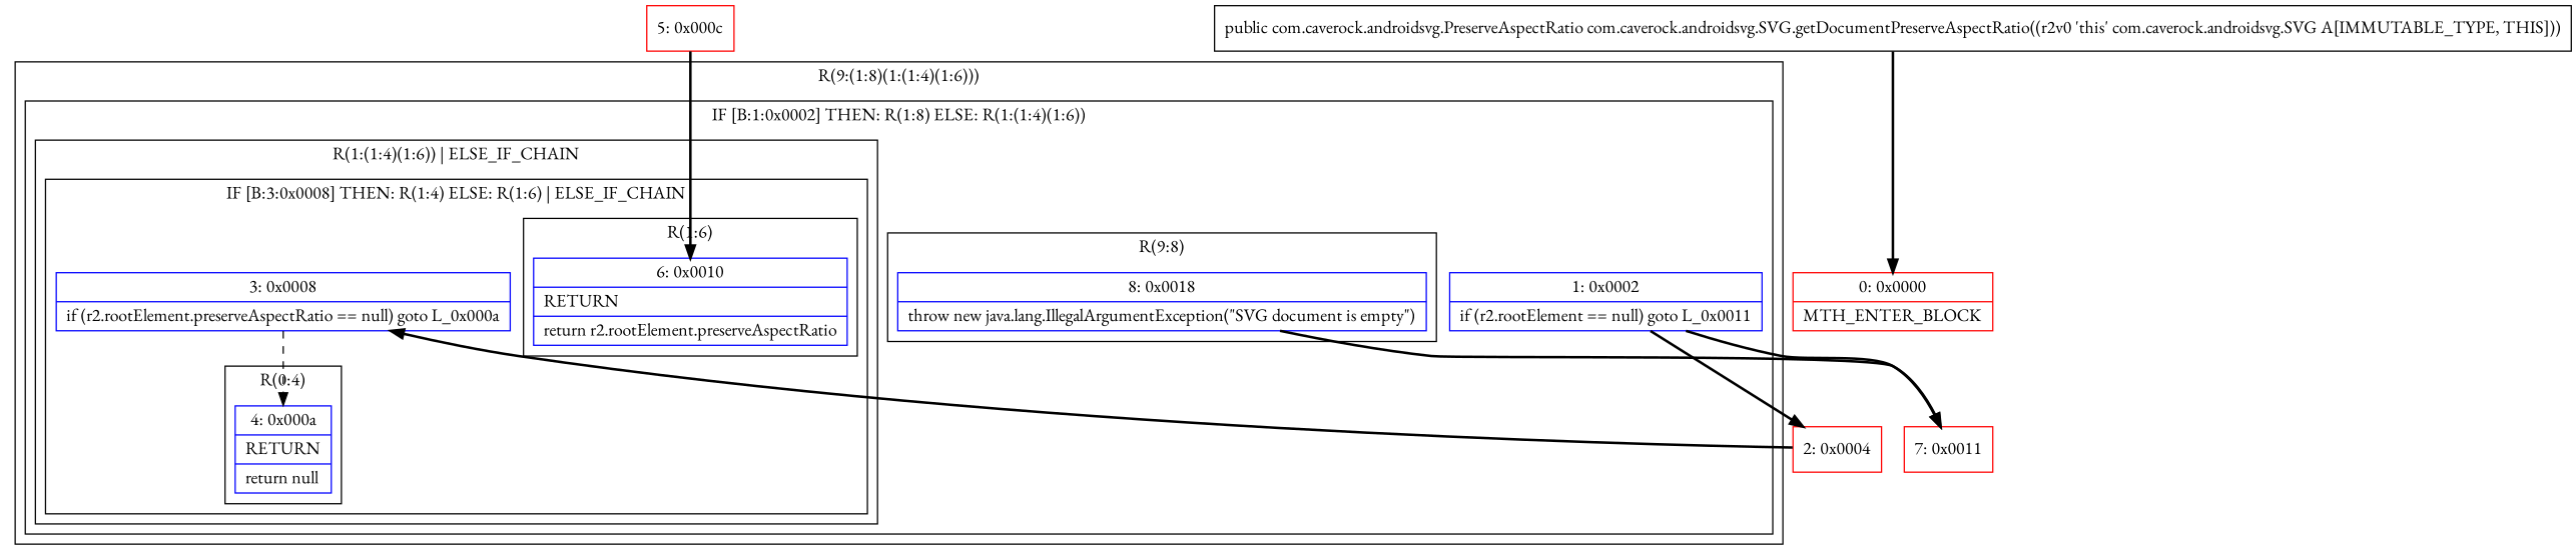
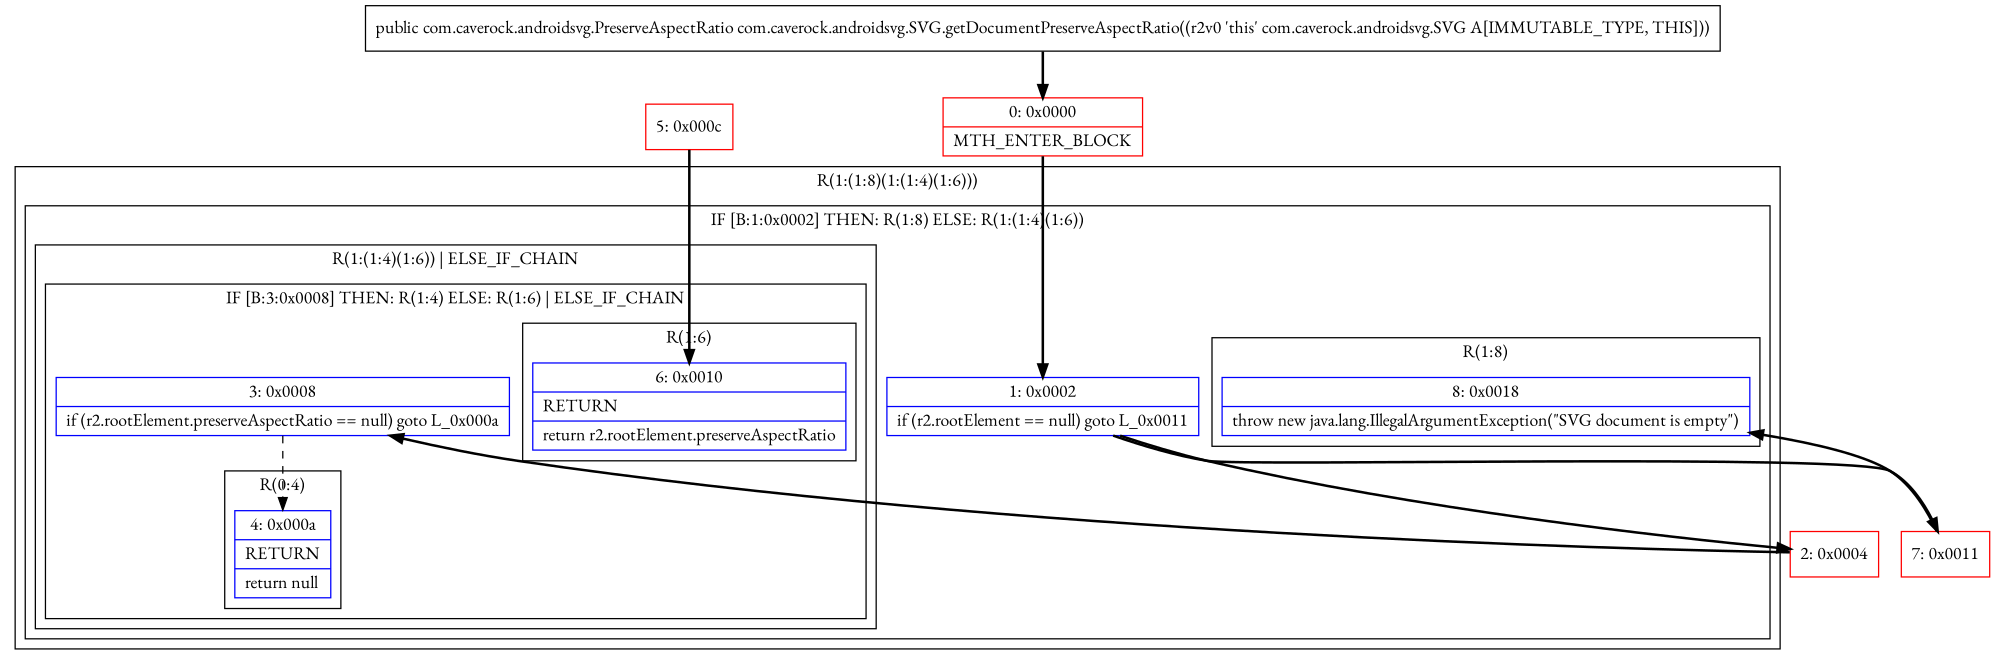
  digraph {
    fontname="EB Garamond"
    node [color=blue fontname="EB Garamond" shape=record]
    edge [fontname="EB Garamond" style=bold]
    n1 [label="{8\:\ 0x0018|throw new java.lang.IllegalArgumentException(\"SVG document is empty\")\l}"]
    n2 [label="{4\:\ 0x000a|RETURN\l|return null\l}"]
    n3 [label="{6\:\ 0x0010|RETURN\l|return r2.rootElement.preserveAspectRatio\l}"]
    n4 [label="{3\:\ 0x0008|if (r2.rootElement.preserveAspectRatio == null) goto L_0x000a\l}"]
    n5 [label="{1\:\ 0x0002|if (r2.rootElement == null) goto L_0x0011\l}"]
    n6 [color=red label="{2\:\ 0x0004}"]
    n7 [color=red label="{7\:\ 0x0011}"]
    n8 [color=red label="{5\:\ 0x000c}"]
    n9 [color=red label="{0\:\ 0x0000|MTH_ENTER_BLOCK\l}"]
    n10 [label="{public com.caverock.androidsvg.PreserveAspectRatio com.caverock.androidsvg.SVG.getDocumentPreserveAspectRatio((r2v0 'this' com.caverock.androidsvg.SVG A[IMMUTABLE_TYPE, THIS])) }" color=""]
    subgraph cluster_1 {
-     label="R(9:(1:8)(1:(1:4)(1:6)))"
+     label="R(1:(1:8)(1:(1:4)(1:6)))"
      subgraph cluster_2 {
        label="IF [B:1:0x0002] THEN: R(1:8) ELSE: R(1:(1:4)(1:6))"
        n5
        subgraph cluster_3 {
-         label="R(9:8)"
+         label="R(1:8)"
          n1
        }
        subgraph cluster_4 {
          label="R(1:(1:4)(1:6)) | ELSE_IF_CHAIN\l"
          subgraph cluster_5 {
            label="IF [B:3:0x0008] THEN: R(1:4) ELSE: R(1:6) | ELSE_IF_CHAIN\l"
            n4
            subgraph cluster_6 {
              label="R(0:4)"
              n2
            }
            subgraph cluster_7 {
              label="R(1:6)"
              n3
            }
          }
        }
      }
    }
    n4 -> n2 [style=dashed]
    n5 -> n6
    n5 -> n7
    n6 -> n4
-   n1 -> n7
+   n7 -> n1
    n8 -> n3
+   n9 -> n5
    n10 -> n9
  }
